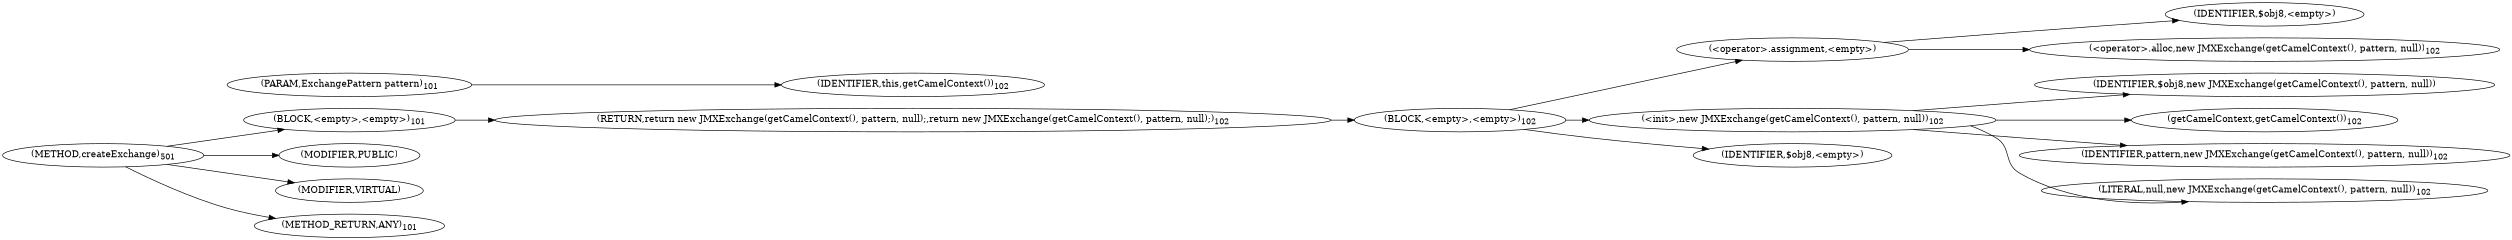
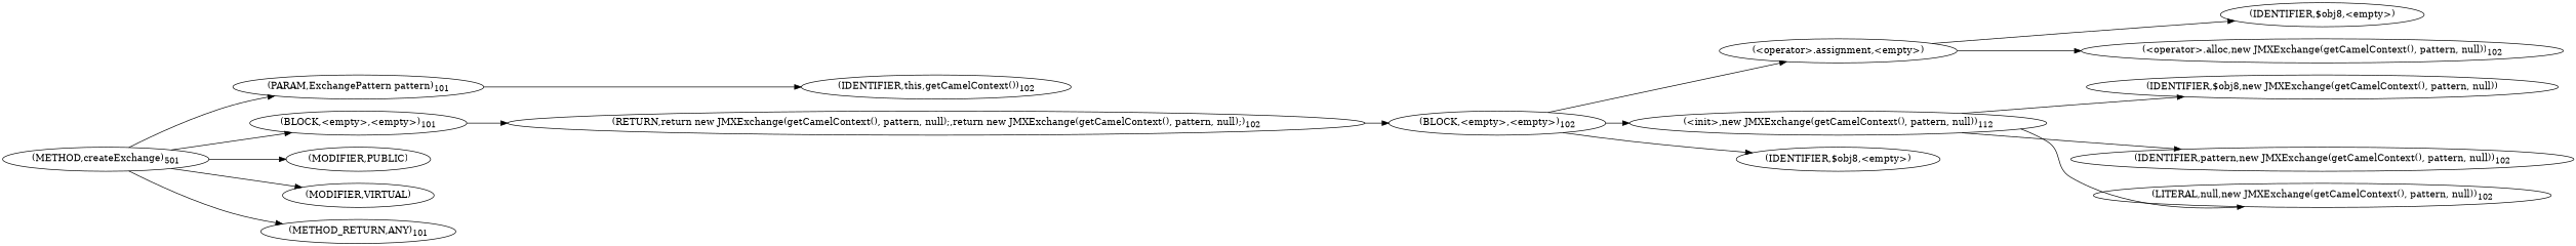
  digraph {
    rankdir=LR
    n1 [label=<(METHOD,createExchange)<SUB>501</SUB>>]
    n2 [label=<(PARAM,ExchangePattern pattern)<SUB>101</SUB>>]
    n3 [label=<(BLOCK,&lt;empty&gt;,&lt;empty&gt;)<SUB>101</SUB>>]
    n4 [label=<(MODIFIER,PUBLIC)>]
    n5 [label=<(MODIFIER,VIRTUAL)>]
    n6 [label=<(METHOD_RETURN,ANY)<SUB>101</SUB>>]
    n7 [label=<(IDENTIFIER,this,getCamelContext())<SUB>102</SUB>>]
    n8 [label=<(RETURN,return new JMXExchange(getCamelContext(), pattern, null);,return new JMXExchange(getCamelContext(), pattern, null);)<SUB>102</SUB>>]
    n9 [label=<(BLOCK,&lt;empty&gt;,&lt;empty&gt;)<SUB>102</SUB>>]
    n10 [label=<(&lt;operator&gt;.assignment,&lt;empty&gt;)>]
-   n11 [label=<(&lt;init&gt;,new JMXExchange(getCamelContext(), pattern, null))<SUB>102</SUB>>]
+   n11 [label=<(&lt;init&gt;,new JMXExchange(getCamelContext(), pattern, null))<SUB>112</SUB>>]
    n12 [label=<(IDENTIFIER,$obj8,&lt;empty&gt;)>]
    n13 [label=<(IDENTIFIER,$obj8,&lt;empty&gt;)>]
    n14 [label=<(&lt;operator&gt;.alloc,new JMXExchange(getCamelContext(), pattern, null))<SUB>102</SUB>>]
    n15 [label=<(IDENTIFIER,$obj8,new JMXExchange(getCamelContext(), pattern, null))>]
-   n16 [label=<(getCamelContext,getCamelContext())<SUB>102</SUB>>]
    n17 [label=<(IDENTIFIER,pattern,new JMXExchange(getCamelContext(), pattern, null))<SUB>102</SUB>>]
    n18 [label=<(LITERAL,null,new JMXExchange(getCamelContext(), pattern, null))<SUB>102</SUB>>]
+   n1 -> n2
    n1 -> n3
    n1 -> n4
    n1 -> n5
    n1 -> n6
    n2 -> n7
    n3 -> n8
    n8 -> n9
    n9 -> n10
    n9 -> n11
    n9 -> n12
    n10 -> n13
    n10 -> n14
    n11 -> n15
-   n11 -> n16
    n11 -> n17
    n11 -> n18
  }
